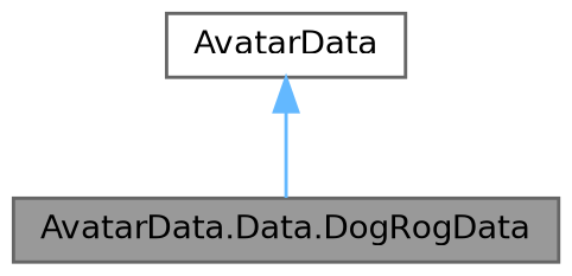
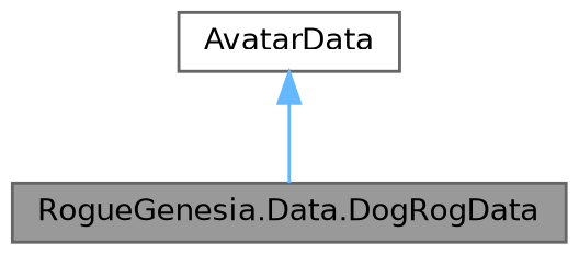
  digraph {
    node [color=gray40 fontname=Helvetica fontsize=10 shape=box style=filled]
-   n1 [fillcolor=grey60 fontcolor=black height=0.2 label="AvatarData.Data.DogRogData" width=0.4]
+   n1 [fillcolor=grey60 fontcolor=black height=0.2 label="RogueGenesia.Data.DogRogData" width=0.4]
    n2 [fillcolor=white height=0.2 label=AvatarData width=0.4]
    n2 -> n1 [color=steelblue1 dir=back fontname=Helvetica fontsize=10 labelfontname=Helvetica labelfontsize=10 style=solid]
  }
